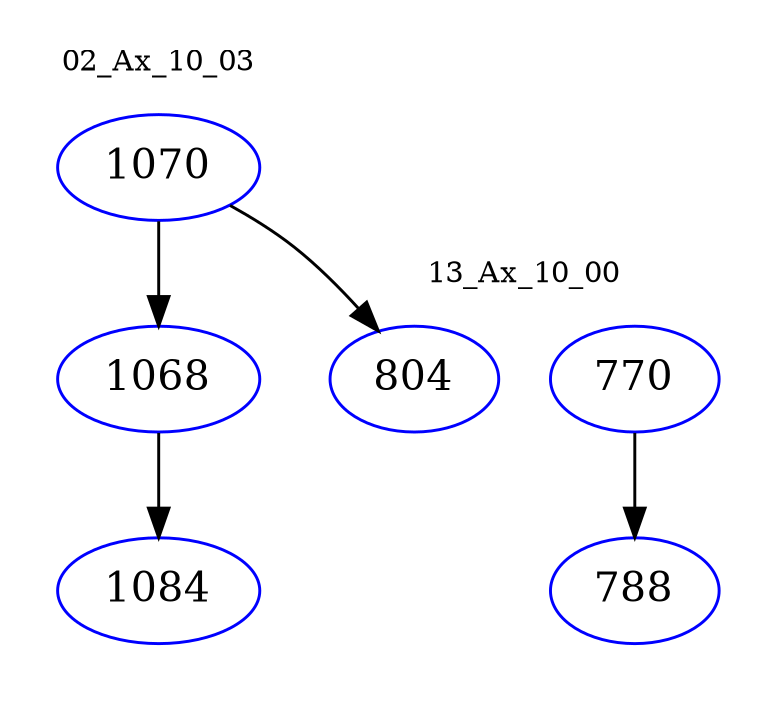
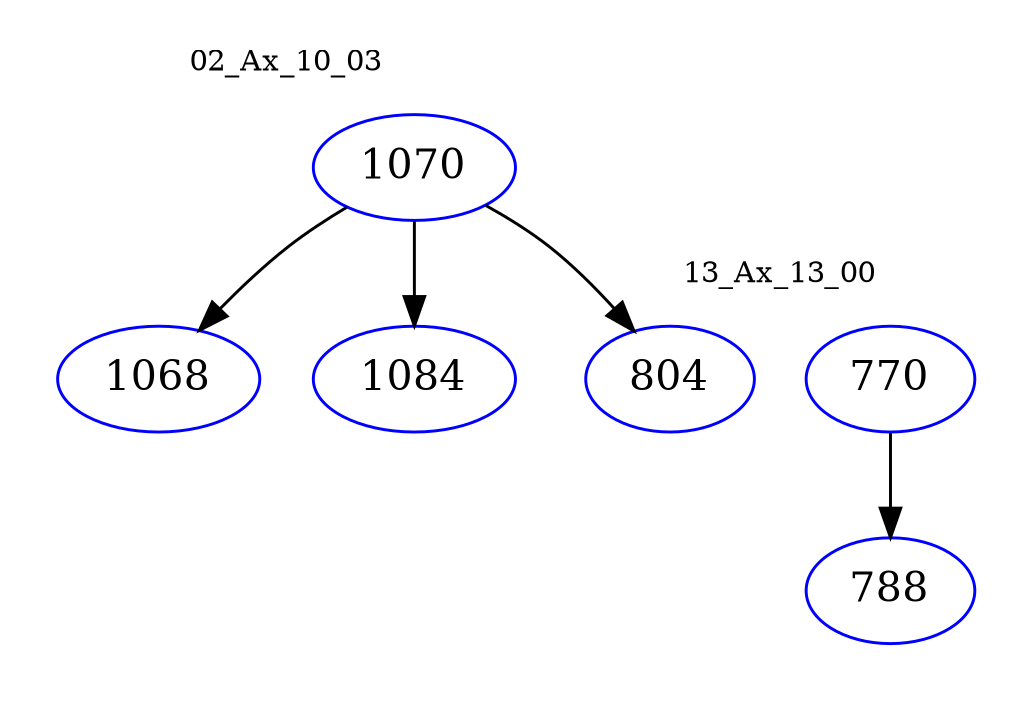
  digraph {
    node [color=blue]
    edge [color=black]
    n1 [label=770]
    n2 [label=804]
    n3 [label=788]
    n4 [label=1070]
    n5 [label=1068]
    n6 [label=1084]
    subgraph cluster_1 {
      color=white
      fontsize=10
-     label="13_Ax_10_00"
+     label="13_Ax_13_00"
      n1
      n2
      n3
    }
    subgraph cluster_2 {
      color=white
      fontsize=10
      label="02_Ax_10_03"
      n4
      n5
      n6
    }
    n1 -> n3
    n4 -> n2
    n4 -> n5
-   n5 -> n6
+   n4 -> n6
  }
